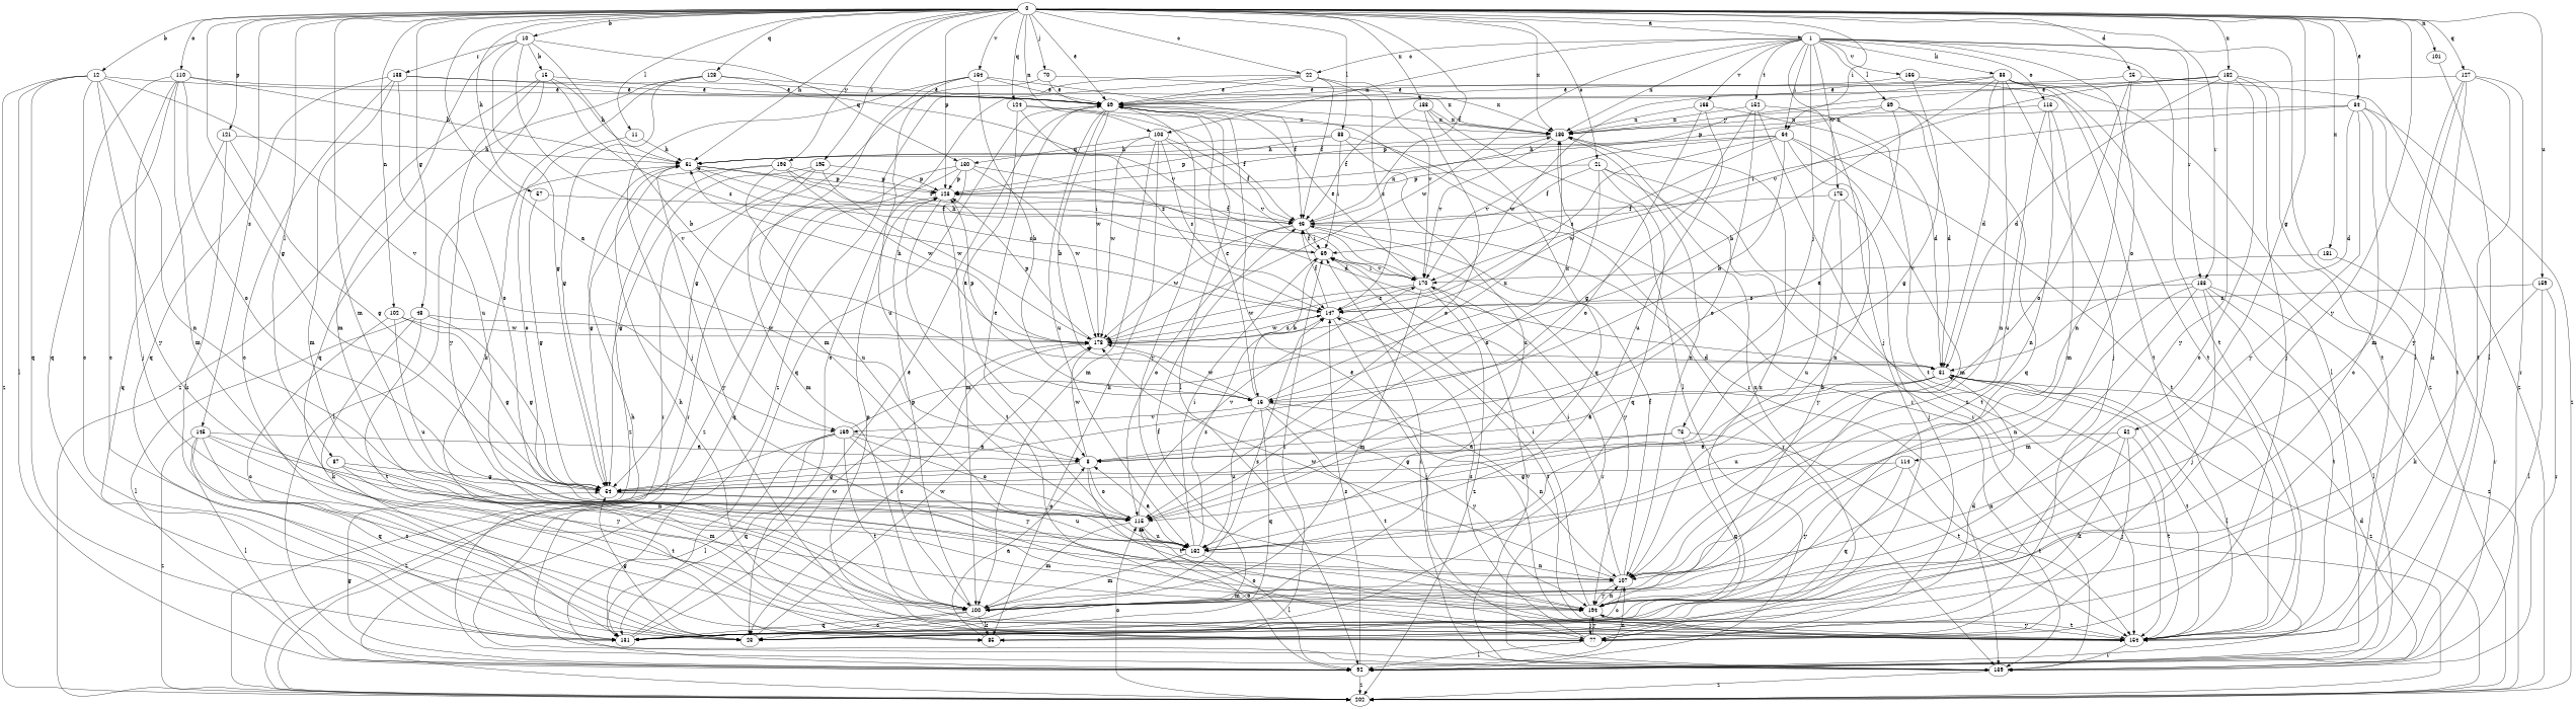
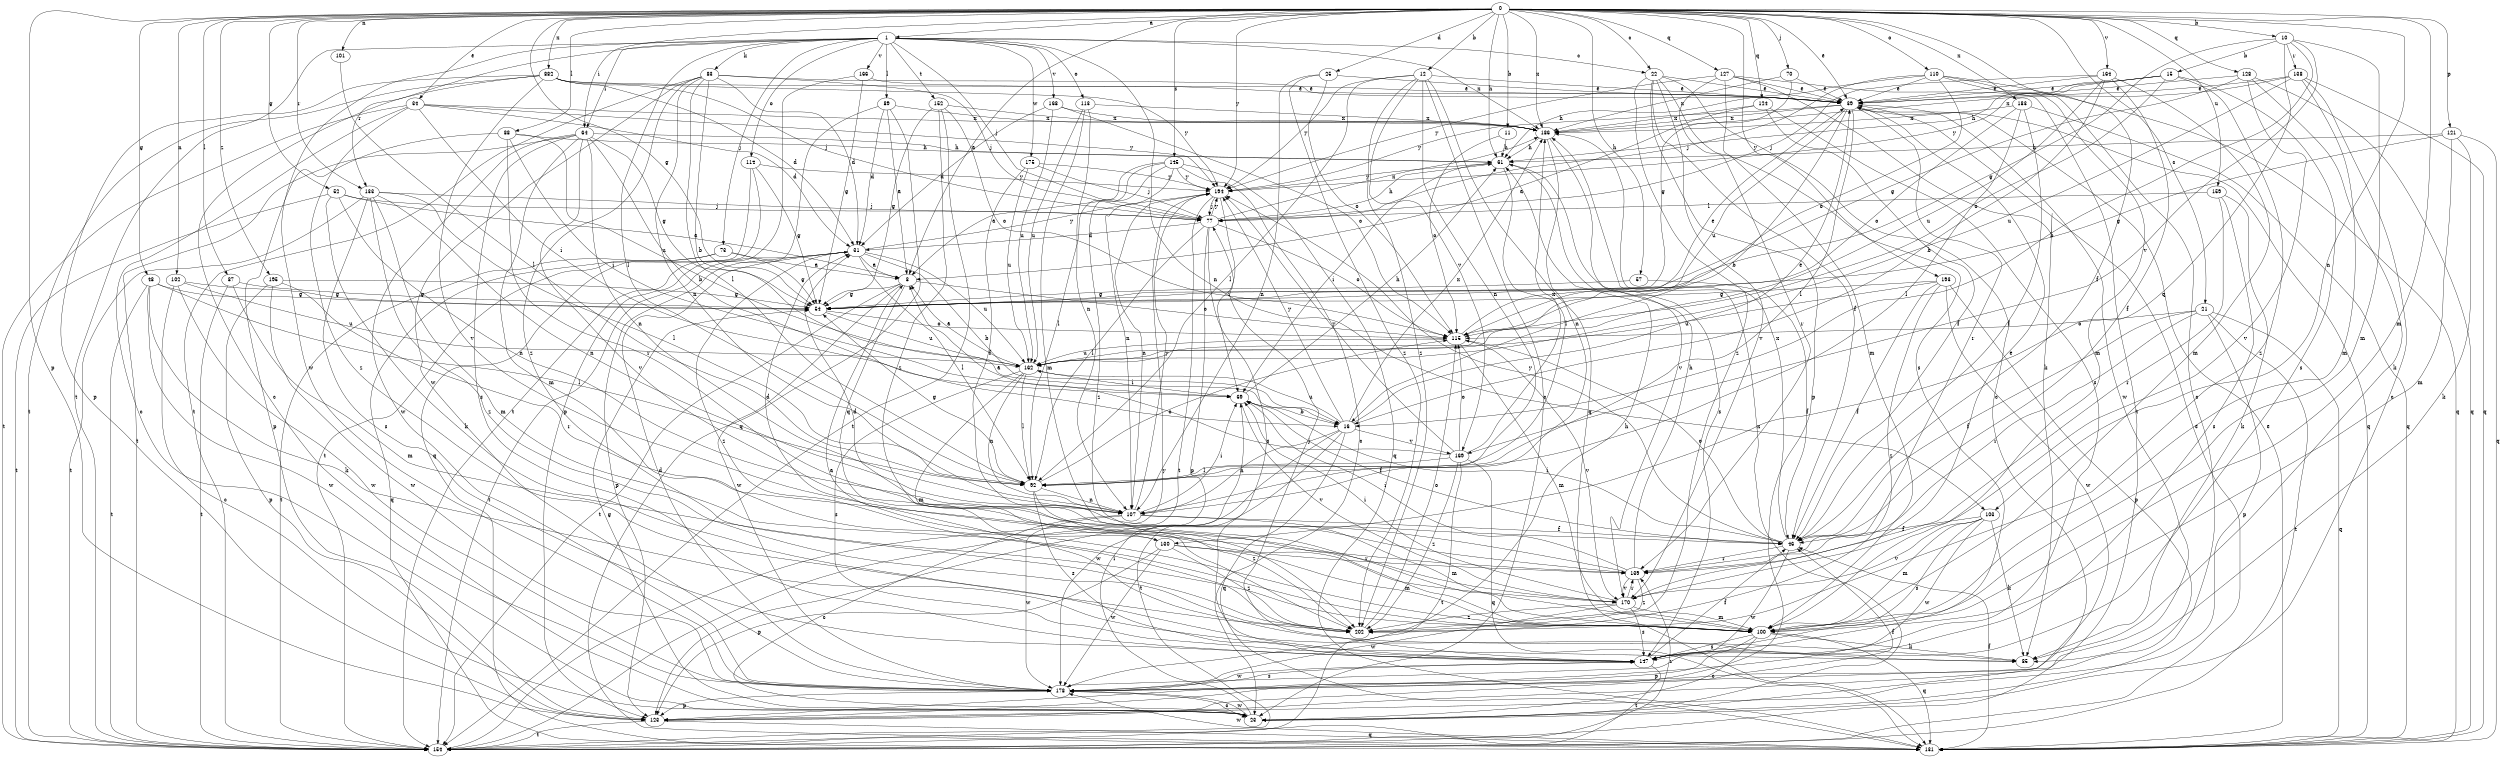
  strict digraph {
    fontname="DejaVu Serif"
    node [fontname="DejaVu Serif"]
    edge [fontname="DejaVu Serif"]
    0
    1
    8
    10
    11
    n6 [label=12]
    21
    22
    25
    34
    39
    46
    48
    52
    54
    57
    61
    64
    70
    87
    88
    100
    101
    102
    103
    110
    121
    123
    124
    127
    128
    133
    145
    159
    164
-   181
-   182
+   182 [label=882]
    183
    186
    193
    194
    195
    73
    77
    83
    89
    92
    113
    114
    152
    154
    166
    168
    175
    178
    115
    130
    15
    16
    138
    169
    23
    107
    131
    202
    139
    147
    170
    69
    31
    162
    85
    0 -> 1 [label=a]
    0 -> 8 [label=a]
    0 -> 10 [label=b]
-   0 -> 11 [label=l]
+   0 -> 11 [label=b]
    0 -> n6 [label=b]
    0 -> 21 [label=c]
    0 -> 22 [label=c]
    0 -> 25 [label=d]
    0 -> 34 [label=e]
    0 -> 39 [label=e]
    0 -> 46 [label=f]
    0 -> 48 [label=g]
    0 -> 52 [label=g]
    0 -> 54 [label=g]
    0 -> 57 [label=h]
    0 -> 61 [label=h]
    0 -> 64 [label=i]
    0 -> 70 [label=j]
    0 -> 87 [label=l]
    0 -> 88 [label=l]
    0 -> 100 [label=m]
    0 -> 101 [label=n]
    0 -> 102 [label=n]
    0 -> 103 [label=n]
    0 -> 110 [label=o]
    0 -> 121 [label=p]
    0 -> 123 [label=p]
    0 -> 124 [label=q]
    0 -> 127 [label=q]
    0 -> 128 [label=q]
    0 -> 133 [label=r]
    0 -> 145 [label=s]
    0 -> 159 [label=u]
    0 -> 164 [label=v]
-   0 -> 181 [label=x]
    0 -> 182 [label=x]
    0 -> 183 [label=x]
    0 -> 186 [label=x]
    0 -> 193 [label=y]
    0 -> 194 [label=y]
    0 -> 195 [label=z]
    1 -> 22 [label=c]
    1 -> 64 [label=i]
    1 -> 103 [label=n]
    1 -> 133 [label=r]
    1 -> 186 [label=x]
    1 -> 73 [label=j]
    1 -> 77 [label=j]
    1 -> 83 [label=k]
    1 -> 89 [label=l]
    1 -> 92 [label=l]
    1 -> 113 [label=o]
    1 -> 114 [label=o]
    1 -> 152 [label=t]
    1 -> 154 [label=t]
    1 -> 166 [label=v]
    1 -> 168 [label=v]
    1 -> 175 [label=w]
    1 -> 178 [label=w]
    8 -> 54 [label=g]
    8 -> 154 [label=t]
    8 -> 178 [label=w]
    8 -> 115 [label=o]
-   103 -> 130 [label=q]
+   8 -> 130 [label=q]
    10 -> 54 [label=g]
    10 -> 100 [label=m]
    10 -> 130 [label=q]
    10 -> 15 [label=b]
    10 -> 16 [label=b]
    10 -> 138 [label=r]
    10 -> 169 [label=v]
    11 -> 61 [label=h]
    11 -> 115 [label=o]
    n6 -> 39 [label=e]
    n6 -> 194 [label=y]
    n6 -> 92 [label=l]
    n6 -> 169 [label=v]
    n6 -> 23 [label=c]
    n6 -> 107 [label=n]
    n6 -> 131 [label=q]
    n6 -> 202 [label=z]
    21 -> 46 [label=f]
    21 -> 123 [label=p]
    21 -> 154 [label=t]
    21 -> 115 [label=o]
    21 -> 131 [label=q]
    21 -> 139 [label=r]
    22 -> 39 [label=e]
    22 -> 46 [label=f]
    22 -> 23 [label=c]
    22 -> 202 [label=z]
    22 -> 147 [label=s]
    22 -> 170 [label=v]
    25 -> 39 [label=e]
    25 -> 115 [label=o]
    25 -> 107 [label=n]
    25 -> 202 [label=z]
    34 -> 186 [label=x]
    34 -> 194 [label=y]
    34 -> 154 [label=t]
    34 -> 23 [label=c]
    34 -> 202 [label=z]
    34 -> 69 [label=i]
    34 -> 31 [label=d]
    39 -> 186 [label=x]
    39 -> 194 [label=y]
    39 -> 92 [label=l]
    39 -> 178 [label=w]
    39 -> 16 [label=b]
    39 -> 131 [label=q]
    39 -> 139 [label=r]
    39 -> 162 [label=u]
    46 -> 186 [label=x]
    46 -> 194 [label=y]
    46 -> 178 [label=w]
    46 -> 115 [label=o]
    46 -> 139 [label=r]
    46 -> 69 [label=i]
    48 -> 54 [label=g]
    48 -> 92 [label=l]
    48 -> 154 [label=t]
    48 -> 178 [label=w]
    48 -> 85 [label=k]
    52 -> 8 [label=a]
    52 -> 77 [label=j]
    52 -> 154 [label=t]
    52 -> 107 [label=n]
    52 -> 85 [label=k]
    54 -> 115 [label=o]
    54 -> 162 [label=u]
    57 -> 46 [label=f]
    57 -> 54 [label=g]
-   61 -> 123 [label=p]
+   22 -> 123 [label=p]
    61 -> 194 [label=y]
    61 -> 92 [label=l]
    61 -> 147 [label=s]
    61 -> 69 [label=i]
+   64 -> 54 [label=g]
    64 -> 61 [label=h]
    64 -> 100 [label=m]
    64 -> 154 [label=t]
    64 -> 178 [label=w]
    64 -> 16 [label=b]
    64 -> 107 [label=n]
    64 -> 147 [label=s]
    64 -> 170 [label=v]
    70 -> 39 [label=e]
    70 -> 54 [label=g]
    70 -> 186 [label=x]
    87 -> 54 [label=g]
    87 -> 100 [label=m]
    87 -> 154 [label=t]
    88 -> 61 [label=h]
    88 -> 123 [label=p]
    88 -> 139 [label=r]
    88 -> 69 [label=i]
    88 -> 162 [label=u]
    100 -> 123 [label=p]
    100 -> 23 [label=c]
    100 -> 131 [label=q]
    100 -> 147 [label=s]
    100 -> 85 [label=k]
    101 -> 92 [label=l]
    102 -> 54 [label=g]
    102 -> 178 [label=w]
    102 -> 23 [label=c]
    102 -> 162 [label=u]
    103 -> 46 [label=f]
    103 -> 100 [label=m]
    103 -> 178 [label=w]
    103 -> 147 [label=s]
    103 -> 170 [label=v]
    103 -> 85 [label=k]
    110 -> 39 [label=e]
    110 -> 61 [label=h]
    110 -> 100 [label=m]
    110 -> 77 [label=j]
    110 -> 115 [label=o]
    110 -> 23 [label=c]
    110 -> 131 [label=q]
    121 -> 54 [label=g]
    121 -> 61 [label=h]
-   195 -> 100 [label=m]
+   121 -> 100 [label=m]
    121 -> 131 [label=q]
    121 -> 85 [label=k]
    123 -> 46 [label=f]
    123 -> 154 [label=t]
    123 -> 131 [label=q]
    124 -> 8 [label=a]
    124 -> 46 [label=f]
    124 -> 186 [label=x]
    124 -> 147 [label=s]
    127 -> 39 [label=e]
    127 -> 100 [label=m]
    127 -> 194 [label=y]
    127 -> 154 [label=t]
    127 -> 139 [label=r]
    127 -> 85 [label=k]
    128 -> 39 [label=e]
    128 -> 54 [label=g]
    128 -> 131 [label=q]
    128 -> 170 [label=v]
    128 -> 85 [label=k]
    133 -> 100 [label=m]
    133 -> 77 [label=j]
    133 -> 92 [label=l]
    133 -> 154 [label=t]
    133 -> 107 [label=n]
    133 -> 202 [label=z]
    133 -> 147 [label=s]
    145 -> 8 [label=a]
    145 -> 194 [label=y]
    145 -> 92 [label=l]
    145 -> 23 [label=c]
    145 -> 107 [label=n]
    145 -> 131 [label=q]
    145 -> 202 [label=z]
-   159 -> 92 [label=l]
+   159 -> 77 [label=l]
    159 -> 139 [label=r]
    159 -> 147 [label=s]
    159 -> 85 [label=k]
    164 -> 39 [label=e]
    164 -> 46 [label=f]
    164 -> 100 [label=m]
    164 -> 77 [label=j]
    164 -> 16 [label=b]
    164 -> 162 [label=u]
-   181 -> 139 [label=r]
-   181 -> 170 [label=v]
    182 -> 39 [label=e]
    182 -> 123 [label=p]
    182 -> 194 [label=y]
    182 -> 77 [label=j]
    182 -> 154 [label=t]
    182 -> 23 [label=c]
    182 -> 170 [label=v]
    182 -> 31 [label=d]
    183 -> 46 [label=f]
    183 -> 186 [label=x]
    183 -> 92 [label=l]
    183 -> 115 [label=o]
    183 -> 131 [label=q]
    186 -> 61 [label=h]
    186 -> 107 [label=n]
    186 -> 170 [label=v]
    193 -> 46 [label=f]
    193 -> 54 [label=g]
    193 -> 123 [label=p]
    193 -> 178 [label=w]
    193 -> 202 [label=z]
    193 -> 162 [label=u]
    194 -> 77 [label=j]
    194 -> 154 [label=t]
    194 -> 107 [label=n]
    194 -> 69 [label=i]
    195 -> 54 [label=g]
    195 -> 123 [label=p]
    195 -> 178 [label=w]
    195 -> 139 [label=r]
    73 -> 8 [label=a]
    73 -> 54 [label=g]
    73 -> 154 [label=t]
    73 -> 131 [label=q]
    77 -> 61 [label=h]
    77 -> 123 [label=p]
    77 -> 186 [label=x]
    77 -> 194 [label=y]
    77 -> 92 [label=l]
    77 -> 115 [label=o]
    77 -> 147 [label=s]
    77 -> 31 [label=d]
    83 -> 39 [label=e]
    83 -> 77 [label=j]
    83 -> 92 [label=l]
    83 -> 154 [label=t]
    83 -> 178 [label=w]
    83 -> 16 [label=b]
    83 -> 107 [label=n]
    83 -> 202 [label=z]
    83 -> 31 [label=d]
    89 -> 8 [label=a]
    89 -> 123 [label=p]
-   89 -> 186 [label=y]
+   89 -> 186 [label=x]
    89 -> 131 [label=q]
    89 -> 31 [label=d]
    92 -> 54 [label=g]
    92 -> 115 [label=o]
    92 -> 107 [label=n]
    92 -> 202 [label=z]
    92 -> 147 [label=s]
    113 -> 100 [label=m]
    113 -> 186 [label=x]
    113 -> 107 [label=n]
    113 -> 162 [label=u]
    114 -> 54 [label=g]
    114 -> 194 [label=y]
    114 -> 154 [label=t]
    114 -> 131 [label=q]
    152 -> 54 [label=g]
    152 -> 186 [label=x]
    152 -> 154 [label=t]
    152 -> 115 [label=o]
    152 -> 202 [label=z]
    154 -> 39 [label=e]
    154 -> 194 [label=y]
    154 -> 139 [label=r]
    166 -> 39 [label=e]
    166 -> 54 [label=g]
    166 -> 154 [label=t]
    168 -> 186 [label=x]
    168 -> 115 [label=o]
    168 -> 31 [label=d]
    168 -> 162 [label=u]
    175 -> 46 [label=f]
    175 -> 194 [label=y]
    175 -> 77 [label=j]
    175 -> 162 [label=u]
    178 -> 61 [label=h]
    178 -> 123 [label=p]
    178 -> 23 [label=c]
    178 -> 147 [label=s]
    178 -> 31 [label=d]
    115 -> 39 [label=e]
    115 -> 100 [label=m]
    115 -> 170 [label=v]
    115 -> 162 [label=u]
    130 -> 100 [label=m]
    130 -> 123 [label=p]
    130 -> 178 [label=w]
    130 -> 202 [label=z]
    130 -> 139 [label=r]
    130 -> 31 [label=d]
    15 -> 39 [label=e]
    15 -> 61 [label=h]
    15 -> 194 [label=y]
    15 -> 115 [label=o]
    15 -> 202 [label=z]
    15 -> 147 [label=s]
    16 -> 39 [label=e]
    16 -> 186 [label=x]
    16 -> 194 [label=y]
    16 -> 154 [label=t]
    16 -> 178 [label=w]
    16 -> 169 [label=v]
    16 -> 107 [label=n]
    16 -> 131 [label=q]
    16 -> 162 [label=u]
    138 -> 39 [label=e]
    138 -> 100 [label=m]
    138 -> 186 [label=x]
    138 -> 23 [label=c]
    138 -> 131 [label=q]
    138 -> 162 [label=u]
    169 -> 8 [label=a]
    169 -> 186 [label=x]
    169 -> 194 [label=y]
    169 -> 92 [label=l]
    169 -> 154 [label=t]
    169 -> 115 [label=o]
    169 -> 131 [label=q]
    169 -> 202 [label=z]
    23 -> 54 [label=g]
    23 -> 186 [label=x]
    23 -> 178 [label=w]
    23 -> 69 [label=i]
    107 -> 46 [label=f]
    107 -> 100 [label=m]
    107 -> 194 [label=y]
    107 -> 178 [label=w]
    107 -> 23 [label=c]
    107 -> 69 [label=i]
    131 -> 39 [label=e]
    131 -> 46 [label=f]
    131 -> 178 [label=w]
    202 -> 115 [label=o]
    139 -> 61 [label=h]
    139 -> 202 [label=z]
    139 -> 170 [label=v]
    139 -> 69 [label=i]
    139 -> 31 [label=d]
    147 -> 46 [label=f]
    147 -> 77 [label=j]
    147 -> 154 [label=t]
    147 -> 178 [label=w]
    170 -> 39 [label=e]
    170 -> 100 [label=m]
    170 -> 178 [label=w]
    170 -> 202 [label=z]
    170 -> 139 [label=r]
    170 -> 147 [label=s]
    170 -> 69 [label=i]
    69 -> 46 [label=f]
    69 -> 61 [label=h]
    69 -> 16 [label=b]
    69 -> 170 [label=v]
    31 -> 8 [label=a]
    31 -> 123 [label=p]
+   31 -> 194 [label=y]
    31 -> 92 [label=l]
    31 -> 154 [label=t]
    31 -> 16 [label=b]
    31 -> 202 [label=z]
    31 -> 162 [label=u]
    162 -> 8 [label=a]
    162 -> 100 [label=m]
    162 -> 92 [label=l]
    162 -> 107 [label=n]
    162 -> 147 [label=s]
    162 -> 69 [label=i]
    85 -> 8 [label=a]
  }
